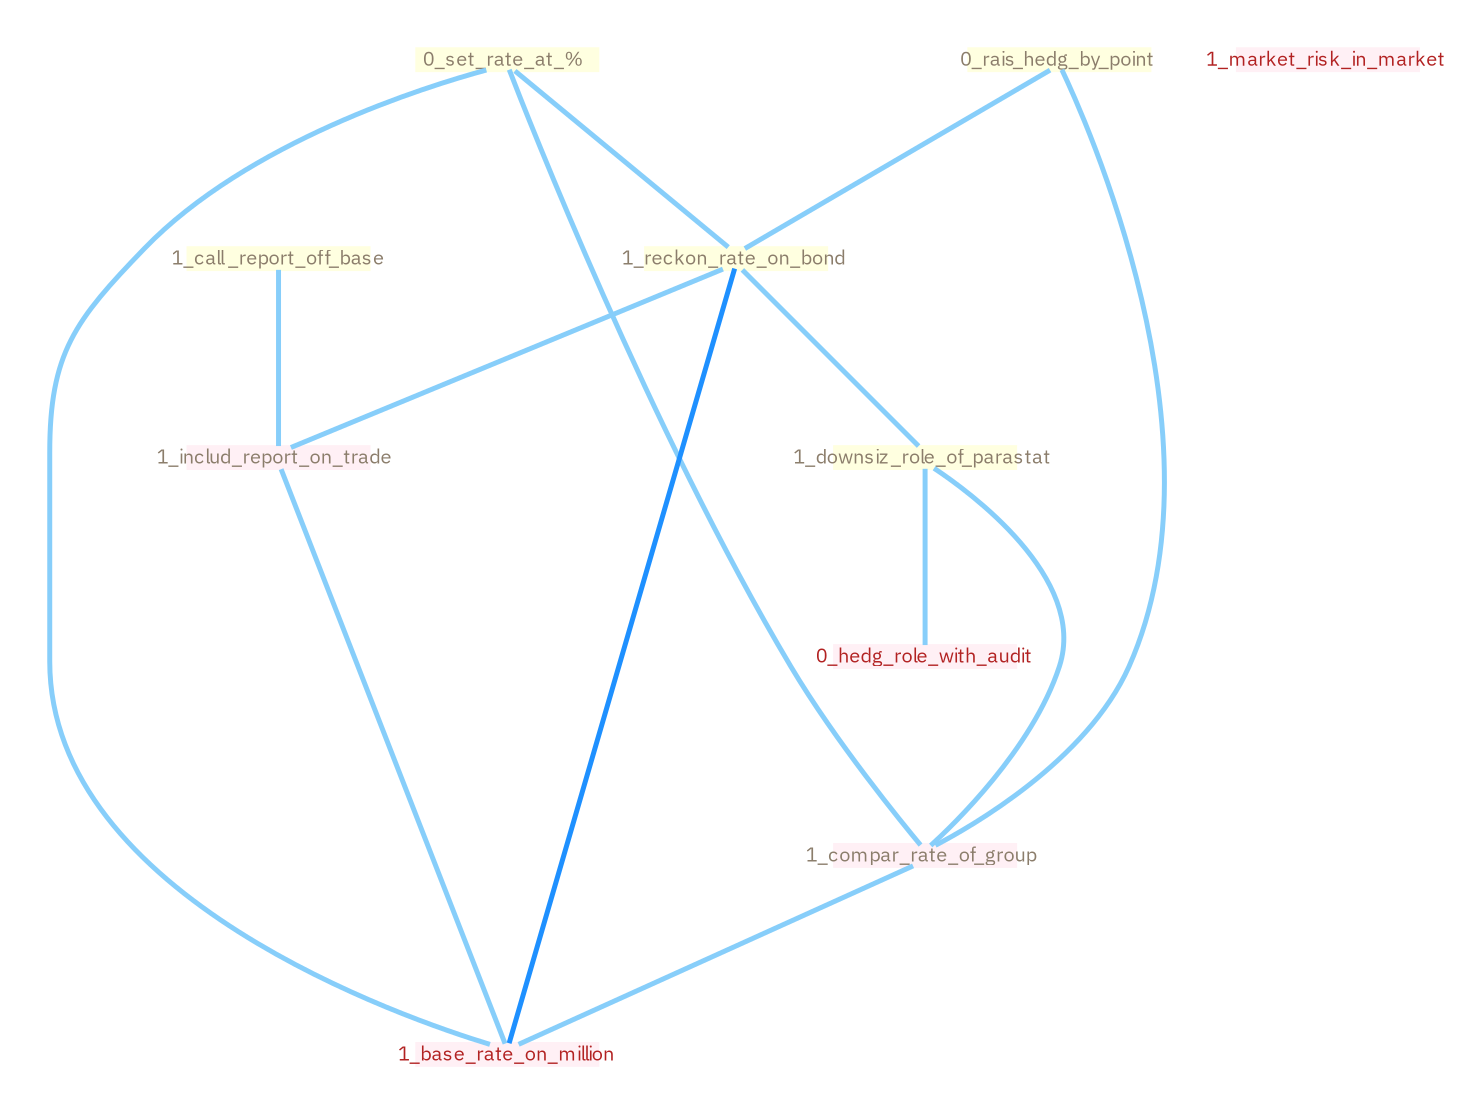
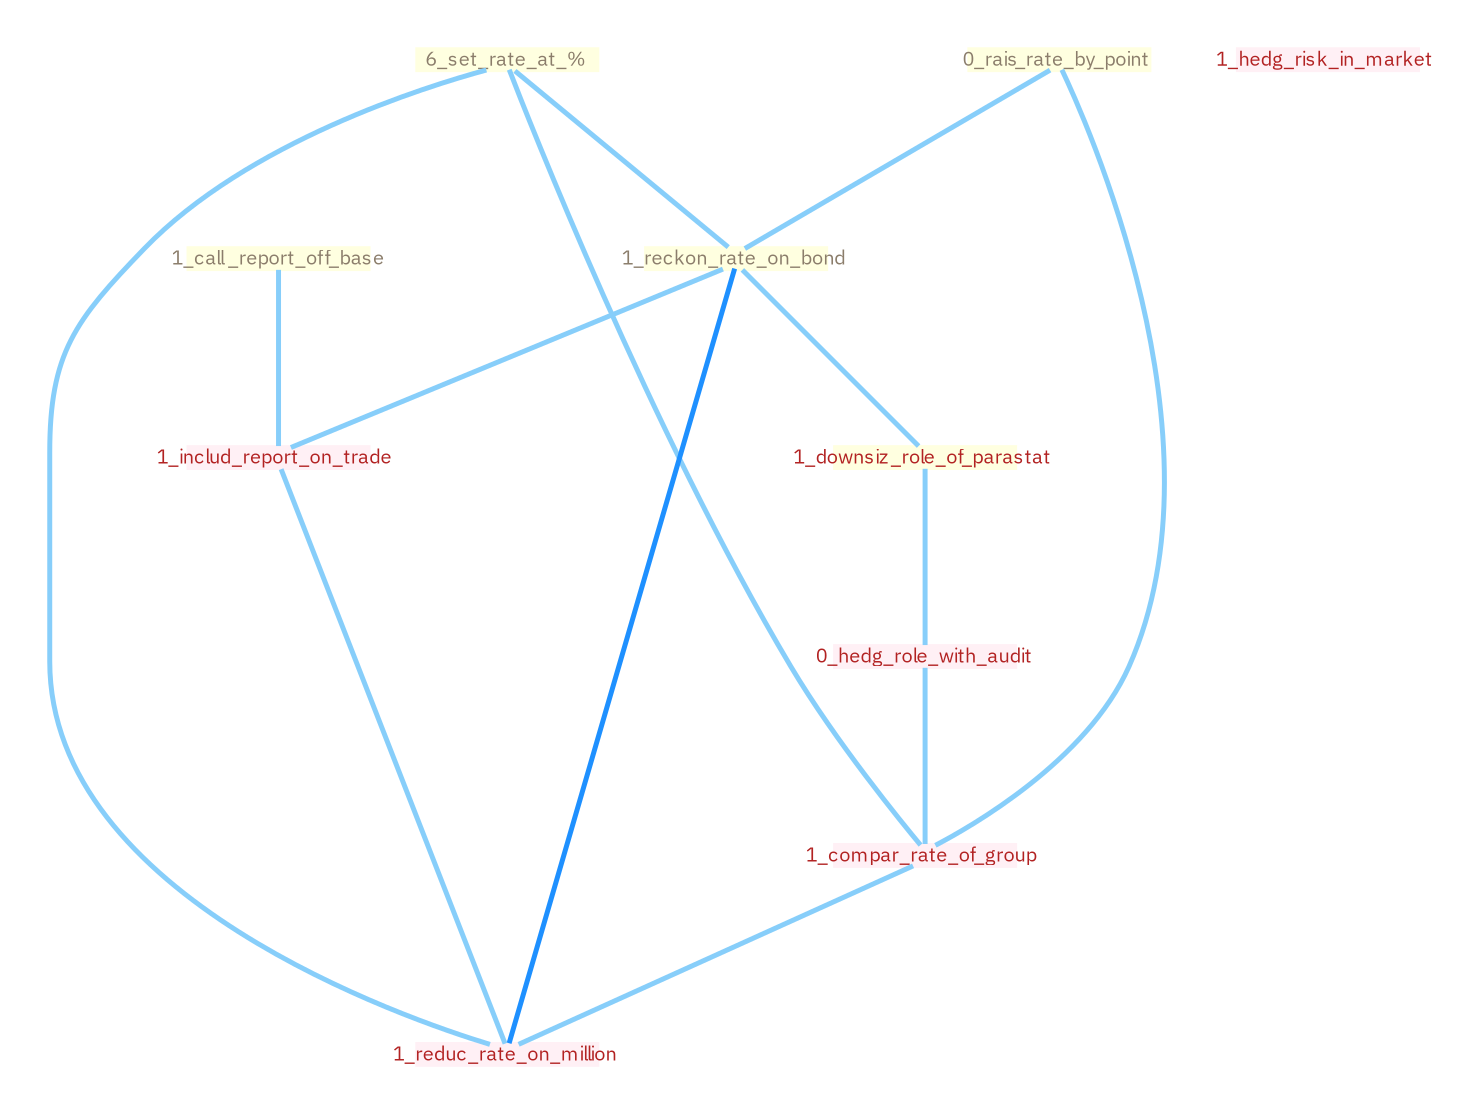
  graph {
    fontname="IBM Plex Sans"
    node [color="#ffffe0" fixedsize=true fontcolor="#8b7d6b" fontname="IBM Plex Sans" fontsize=4 shape=polygon style=filled]
    edge [color="#87cefa" fontname="IBM Plex Sans" w=1]
    n1 [height=.06 label="1_call_report_off_base" width=.5]
-   "1_downsiz_role_of_parastat " [height=.06 width=.5]
-   "0_rais_rate_by_point " [height=.06 width=.5 label="0_rais_hedg_by_point"]
-   "0_set_rate_at_% " [height=.06 width=.5]
+   "1_downsiz_role_of_parastat " [fontcolor="#b22222" height=.06 width=.5]
+   "0_rais_rate_by_point " [height=.06 width=.5]
+   "0_set_rate_at_% " [height=.06 width=.5 label="6_set_rate_at_%"]
    "1_reckon_rate_on_bond " [height=.06 width=.5]
-   "1_includ_report_on_trade " [color="#fff0f5" height=.06 width=.5]
-   "1_compar_rate_of_group " [color="#fff0f5" height=.06 width=.5]
-   "1_hedg_risk_in_market " [color="#fff0f5" fontcolor="#b22222" height=.06 width=.5 label="1_market_risk_in_market"]
-   "1_reduc_rate_on_million " [color="#fff0f5" fontcolor="#b22222" height=.06 width=.5 label="1_base_rate_on_million"]
+   "1_includ_report_on_trade " [color="#fff0f5" fontcolor="#b22222" height=.06 width=.5]
+   "1_compar_rate_of_group " [color="#fff0f5" fontcolor="#b22222" height=.06 width=.5]
+   "1_hedg_risk_in_market " [color="#fff0f5" fontcolor="#b22222" height=.06 width=.5]
+   "1_reduc_rate_on_million " [color="#fff0f5" fontcolor="#b22222" height=.06 width=.5]
    n10 [color="#fff0f5" fontcolor="#b22222" height=.06 label="0_hedg_role_with_audit" width=.5]
    subgraph sub_1 {
      n1
      "1_downsiz_role_of_parastat "
      "0_rais_rate_by_point "
      "0_set_rate_at_% "
      "1_reckon_rate_on_bond "
    }
    subgraph sub_2 {
      "1_includ_report_on_trade "
      "1_compar_rate_of_group "
      "1_hedg_risk_in_market "
      "1_reduc_rate_on_million "
      n10
    }
    n1 -- "1_includ_report_on_trade "
-   "1_downsiz_role_of_parastat " -- "1_compar_rate_of_group "
+   n10 -- "1_compar_rate_of_group "
    "1_downsiz_role_of_parastat " -- n10
    "0_rais_rate_by_point " -- "1_reckon_rate_on_bond "
    "0_rais_rate_by_point " -- "1_compar_rate_of_group "
    "0_set_rate_at_% " -- "1_reckon_rate_on_bond "
    "0_set_rate_at_% " -- "1_compar_rate_of_group "
    "0_set_rate_at_% " -- "1_reduc_rate_on_million "
    "1_reckon_rate_on_bond " -- "1_downsiz_role_of_parastat "
    "1_reckon_rate_on_bond " -- "1_includ_report_on_trade "
    "1_reckon_rate_on_bond " -- "1_reduc_rate_on_million " [color="#1e90ff" w=2]
    "1_includ_report_on_trade " -- "1_reduc_rate_on_million "
    "1_compar_rate_of_group " -- "1_reduc_rate_on_million "
  }
